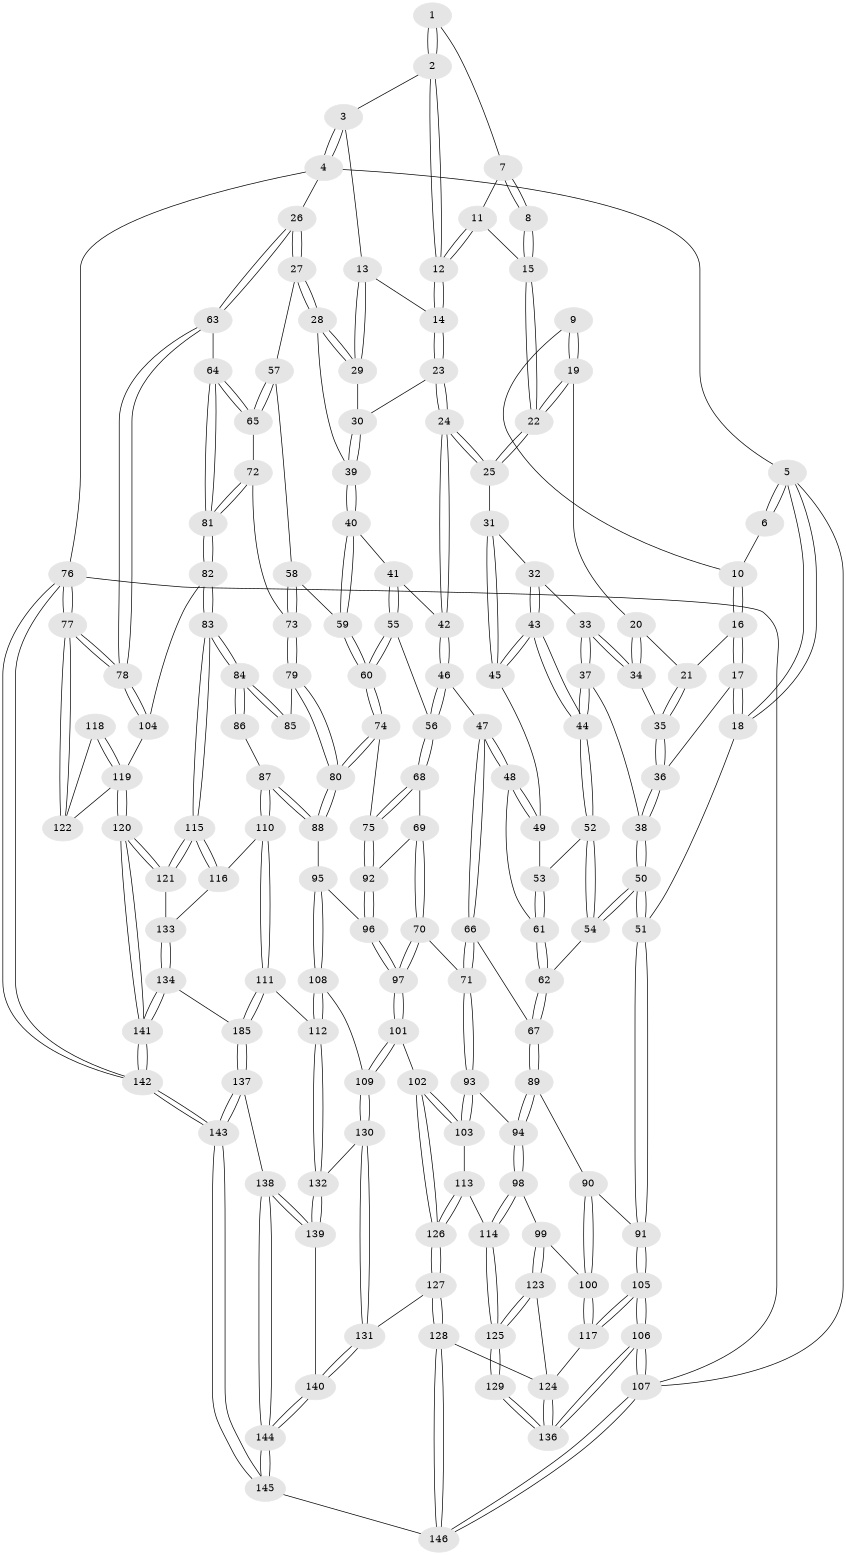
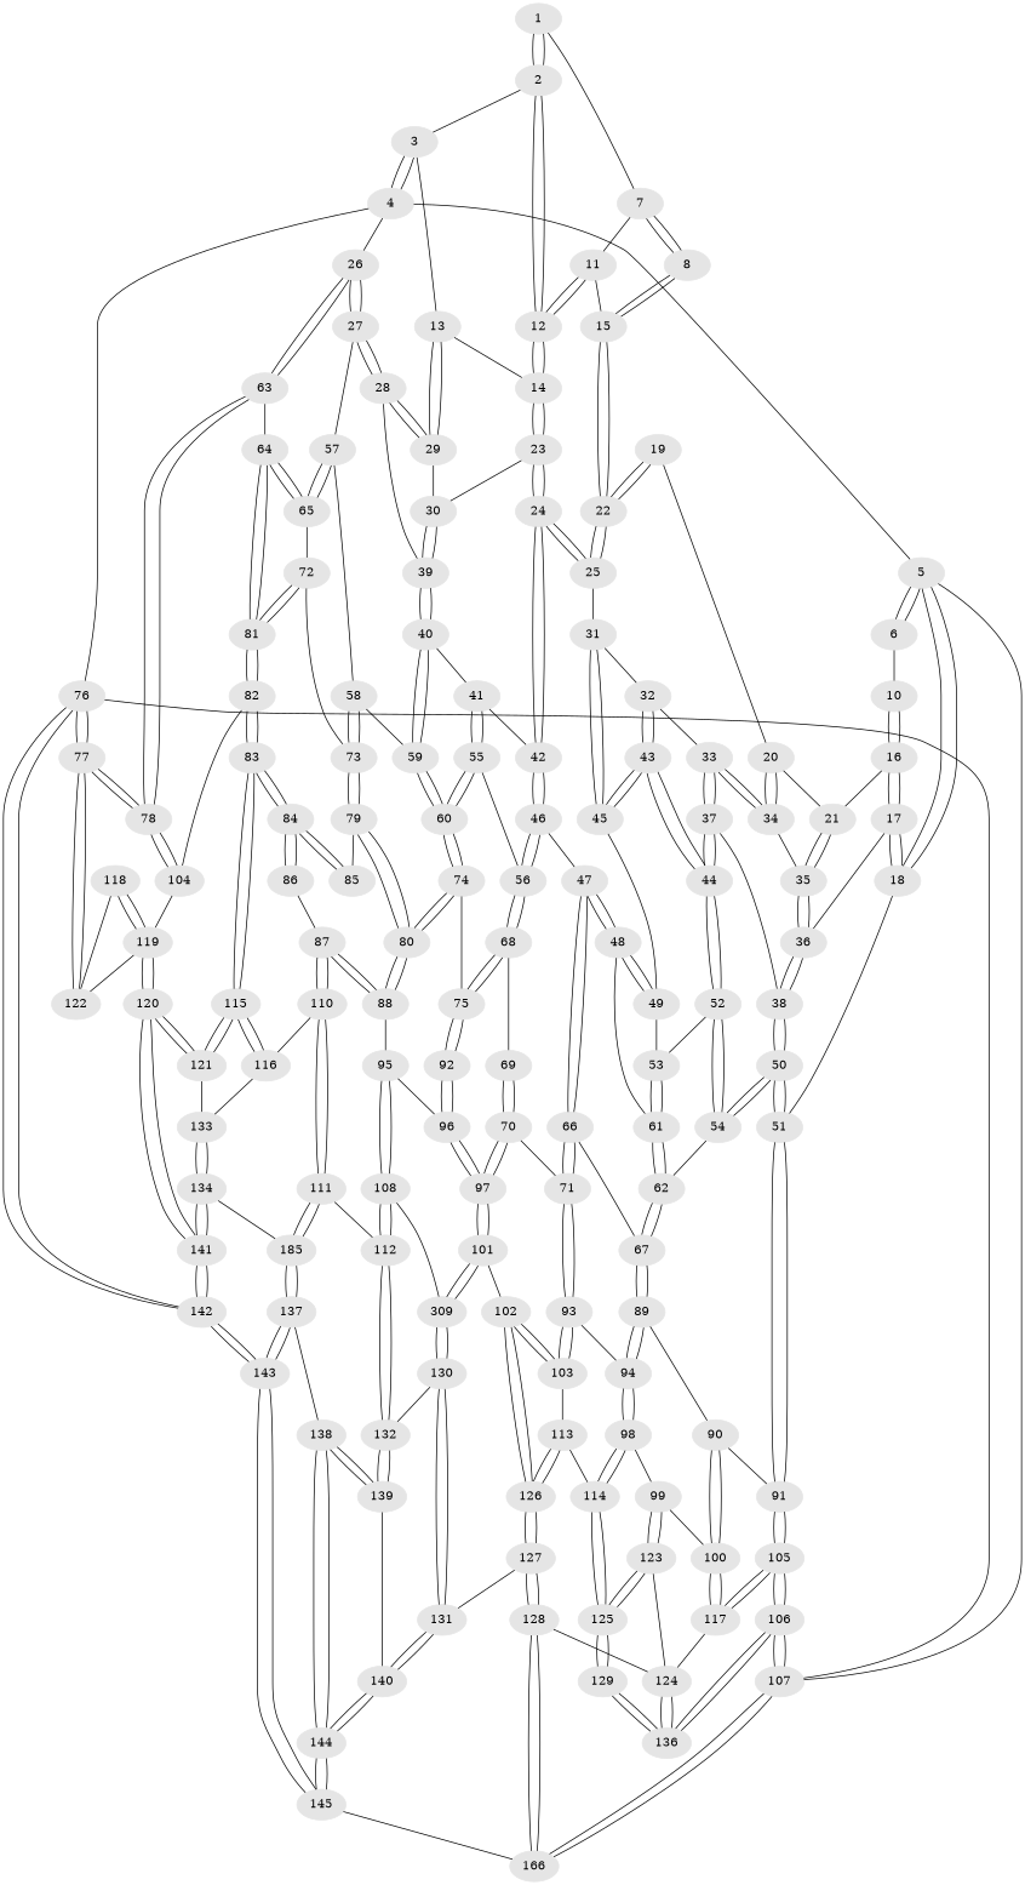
  graph {
    node [color=gray90 style=filled]
    1
    2
    7
    3
    12
    8
    11
    4
    13
    14
    5
    26
    76
    29
    6
    18
    107
    27
    63
    77
    142
    10
    51
-   146
+   146 [label=166]
    16
    15
-   9
    19
    22
    20
    17
    21
    23
    30
    24
    25
    36
    35
    38
    91
    34
    31
    42
    39
    46
    32
    45
    28
    57
    64
    78
    58
    65
    40
    33
    43
    49
    37
    44
    50
    52
    54
    41
    59
    55
    60
    56
    47
    53
    48
    66
    68
    61
    67
    71
    62
    105
    74
    69
    75
    73
    72
    79
    80
    89
    81
    104
    82
    93
    90
    94
    70
    92
    97
    96
    101
    103
    85
    88
    122
    143
    119
    95
    83
    84
    115
    86
    116
    121
    87
    110
    111
    108
    100
    98
    117
    106
    113
    99
    114
-   109
+   109 [label=309]
    112
    102
    123
    125
    124
    126
    130
    127
    118
    136
    132
    131
    n134 [label=185]
    133
    137
    139
    129
    134
    120
    141
    128
    140
    144
    138
    145
    1 -- 2
    1 -- 2
    1 -- 7
    2 -- 3
    2 -- 12
    2 -- 12
    7 -- 8
    7 -- 8
    7 -- 11
    3 -- 4
    3 -- 4
    3 -- 13
    12 -- 14
    12 -- 14
    8 -- 15
    8 -- 15
    11 -- 12
    11 -- 12
    11 -- 15
    4 -- 5
    4 -- 26
    4 -- 76
    13 -- 14
    13 -- 29
    13 -- 29
    14 -- 23
    14 -- 23
    5 -- 6
    5 -- 6
    5 -- 18
    5 -- 18
    5 -- 107
    26 -- 27
    26 -- 27
    26 -- 63
    26 -- 63
    76 -- 107
    76 -- 77
    76 -- 77
    76 -- 142
    76 -- 142
    29 -- 30
    6 -- 10
    18 -- 51
    107 -- 146
    107 -- 146
    27 -- 28
    27 -- 28
    27 -- 57
    63 -- 64
    63 -- 78
    63 -- 78
    77 -- 78
    77 -- 78
    77 -- 122
    77 -- 122
    142 -- 143
    142 -- 143
    10 -- 16
    10 -- 16
    51 -- 91
    51 -- 91
    16 -- 17
    16 -- 17
    16 -- 21
    15 -- 22
    15 -- 22
-   9 -- 10
-   9 -- 19
-   9 -- 19
    19 -- 22
    19 -- 22
    19 -- 20
    22 -- 25
    22 -- 25
    20 -- 21
    20 -- 34
    20 -- 34
    17 -- 18
    17 -- 18
    17 -- 36
    21 -- 35
    21 -- 35
    23 -- 30
    23 -- 24
    23 -- 24
    30 -- 39
    30 -- 39
    24 -- 25
    24 -- 25
    24 -- 42
    24 -- 42
    25 -- 31
    36 -- 38
    36 -- 38
    35 -- 36
    35 -- 36
    38 -- 50
    38 -- 50
    91 -- 105
    91 -- 105
    34 -- 35
    31 -- 32
    31 -- 45
    31 -- 45
    42 -- 46
    42 -- 46
    39 -- 40
    39 -- 40
    46 -- 56
    46 -- 56
    46 -- 47
    32 -- 33
    32 -- 43
    32 -- 43
    45 -- 49
    28 -- 29
    28 -- 29
    28 -- 39
    57 -- 58
    57 -- 65
    57 -- 65
    64 -- 65
    64 -- 65
    64 -- 81
    64 -- 81
    78 -- 104
    78 -- 104
    58 -- 59
    58 -- 73
    58 -- 73
    65 -- 72
    40 -- 41
    40 -- 59
    40 -- 59
    33 -- 34
    33 -- 34
    33 -- 37
    33 -- 37
    43 -- 45
    43 -- 45
    43 -- 44
    43 -- 44
    49 -- 53
    37 -- 38
    37 -- 44
    37 -- 44
    44 -- 52
    44 -- 52
    50 -- 51
    50 -- 51
    50 -- 54
    50 -- 54
    52 -- 54
    52 -- 54
    52 -- 53
    54 -- 62
    41 -- 42
    41 -- 55
    41 -- 55
    59 -- 60
    59 -- 60
    55 -- 60
    55 -- 60
    55 -- 56
    60 -- 74
    60 -- 74
    56 -- 68
    56 -- 68
    47 -- 48
    47 -- 48
    47 -- 66
    47 -- 66
    53 -- 61
    53 -- 61
    48 -- 49
    48 -- 49
    48 -- 61
    66 -- 67
    66 -- 71
    66 -- 71
    68 -- 69
    68 -- 75
    68 -- 75
    61 -- 62
    61 -- 62
    67 -- 89
    67 -- 89
    71 -- 93
    71 -- 93
    62 -- 67
    62 -- 67
    105 -- 117
    105 -- 117
    105 -- 106
    105 -- 106
    74 -- 75
    74 -- 80
    74 -- 80
    69 -- 70
    69 -- 70
-   69 -- 92
    75 -- 92
    75 -- 92
    73 -- 79
    73 -- 79
    72 -- 73
    72 -- 81
    72 -- 81
    79 -- 80
    79 -- 80
    79 -- 85
    80 -- 88
    80 -- 88
    89 -- 90
    89 -- 94
    89 -- 94
    81 -- 82
    81 -- 82
    104 -- 119
    82 -- 104
    82 -- 83
    82 -- 83
    93 -- 94
    93 -- 103
    93 -- 103
    90 -- 91
    90 -- 100
    90 -- 100
    94 -- 98
    94 -- 98
    70 -- 71
    70 -- 97
    70 -- 97
    92 -- 96
    92 -- 96
    97 -- 101
    97 -- 101
    96 -- 97
    96 -- 97
    101 -- 109
    101 -- 109
    101 -- 102
    103 -- 113
    88 -- 95
    143 -- 145
    143 -- 145
    119 -- 122
    119 -- 120
    119 -- 120
    95 -- 96
    95 -- 108
    95 -- 108
    83 -- 84
    83 -- 84
    83 -- 115
    83 -- 115
    84 -- 85
    84 -- 85
    84 -- 86
    84 -- 86
    115 -- 116
    115 -- 116
    115 -- 121
    115 -- 121
    86 -- 87
    116 -- 133
    121 -- 133
    87 -- 88
    87 -- 88
    87 -- 110
    87 -- 110
    110 -- 116
    110 -- 111
    110 -- 111
    111 -- 112
    111 -- n134
    111 -- n134
    108 -- 109
    108 -- 112
    108 -- 112
    100 -- 117
    100 -- 117
    98 -- 99
    98 -- 114
    98 -- 114
    117 -- 124
    106 -- 107
    106 -- 107
    106 -- 136
    106 -- 136
    113 -- 114
    113 -- 126
    113 -- 126
    99 -- 100
    99 -- 123
    99 -- 123
    114 -- 125
    114 -- 125
    109 -- 130
    109 -- 130
    112 -- 132
    112 -- 132
    102 -- 103
    102 -- 103
    102 -- 126
    102 -- 126
    123 -- 125
    123 -- 125
    123 -- 124
    125 -- 129
    125 -- 129
    124 -- 136
    124 -- 136
    126 -- 127
    126 -- 127
    130 -- 132
    130 -- 131
    130 -- 131
    127 -- 131
    127 -- 128
    127 -- 128
    118 -- 122
    118 -- 119
    118 -- 119
    132 -- 139
    132 -- 139
    131 -- 140
    131 -- 140
    n134 -- 137
    n134 -- 137
    133 -- 134
    133 -- 134
    137 -- 143
    137 -- 143
    137 -- 138
    139 -- 140
    129 -- 136
    129 -- 136
    134 -- n134
    134 -- 141
    134 -- 141
    120 -- 121
    120 -- 121
    120 -- 141
    120 -- 141
    141 -- 142
    141 -- 142
    128 -- 146
    128 -- 146
    128 -- 124
    140 -- 144
    140 -- 144
    144 -- 145
    144 -- 145
    138 -- 139
    138 -- 139
    138 -- 144
    138 -- 144
    145 -- 146
  }
